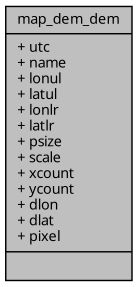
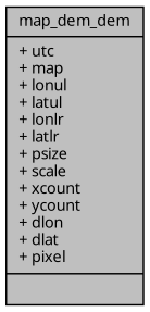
  digraph {
    fontname="Noto Sans"
-   n1 [color=black fillcolor=grey75 fontcolor=black fontname="Noto Sans" fontsize=10 height=0.2 label="{map_dem_dem\n|+ utc\l+ name\l+ lonul\l+ latul\l+ lonlr\l+ latlr\l+ psize\l+ scale\l+ xcount\l+ ycount\l+ dlon\l+ dlat\l+ pixel\l|}" shape=record style=filled width=0.4]
+   n1 [color=black fillcolor=grey75 fontcolor=black fontname="Noto Sans" fontsize=10 height=0.2 label="{map_dem_dem\n|+ utc\l+ map\l+ lonul\l+ latul\l+ lonlr\l+ latlr\l+ psize\l+ scale\l+ xcount\l+ ycount\l+ dlon\l+ dlat\l+ pixel\l|}" shape=record style=filled width=0.4]
  }
